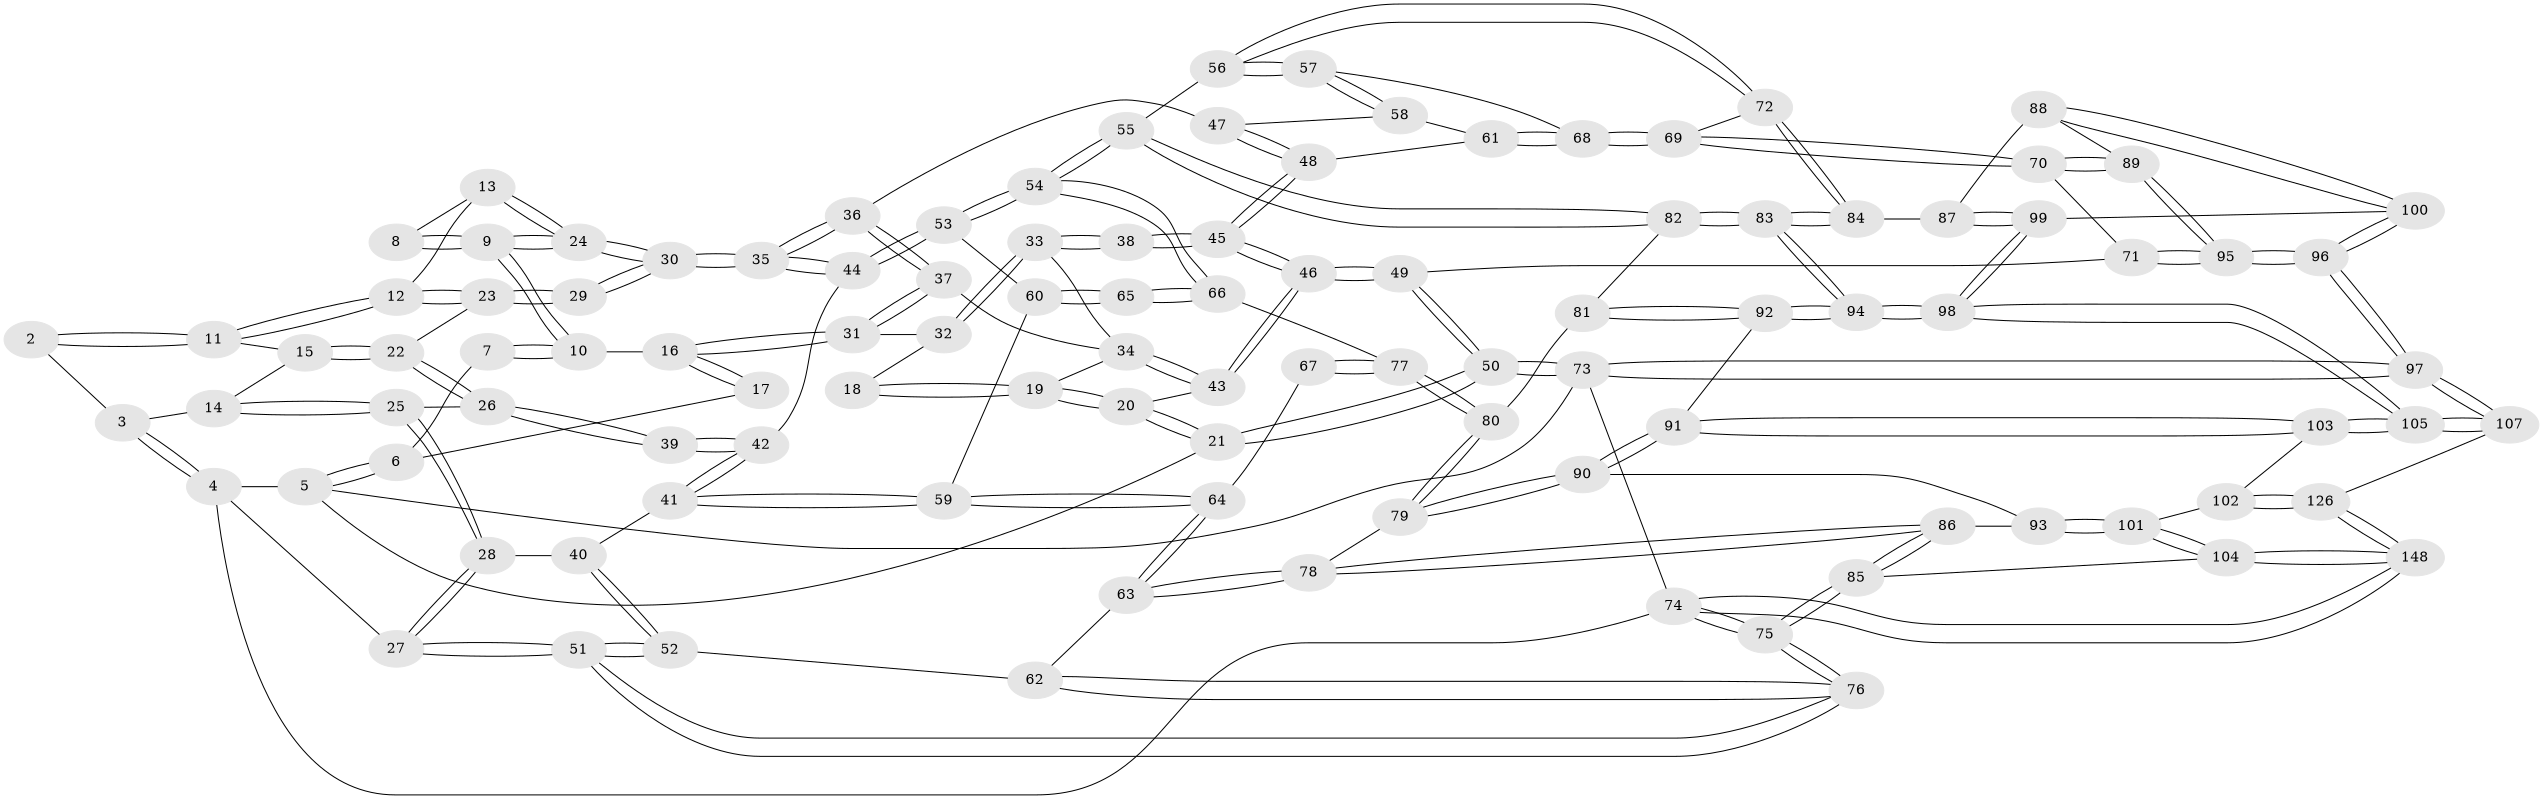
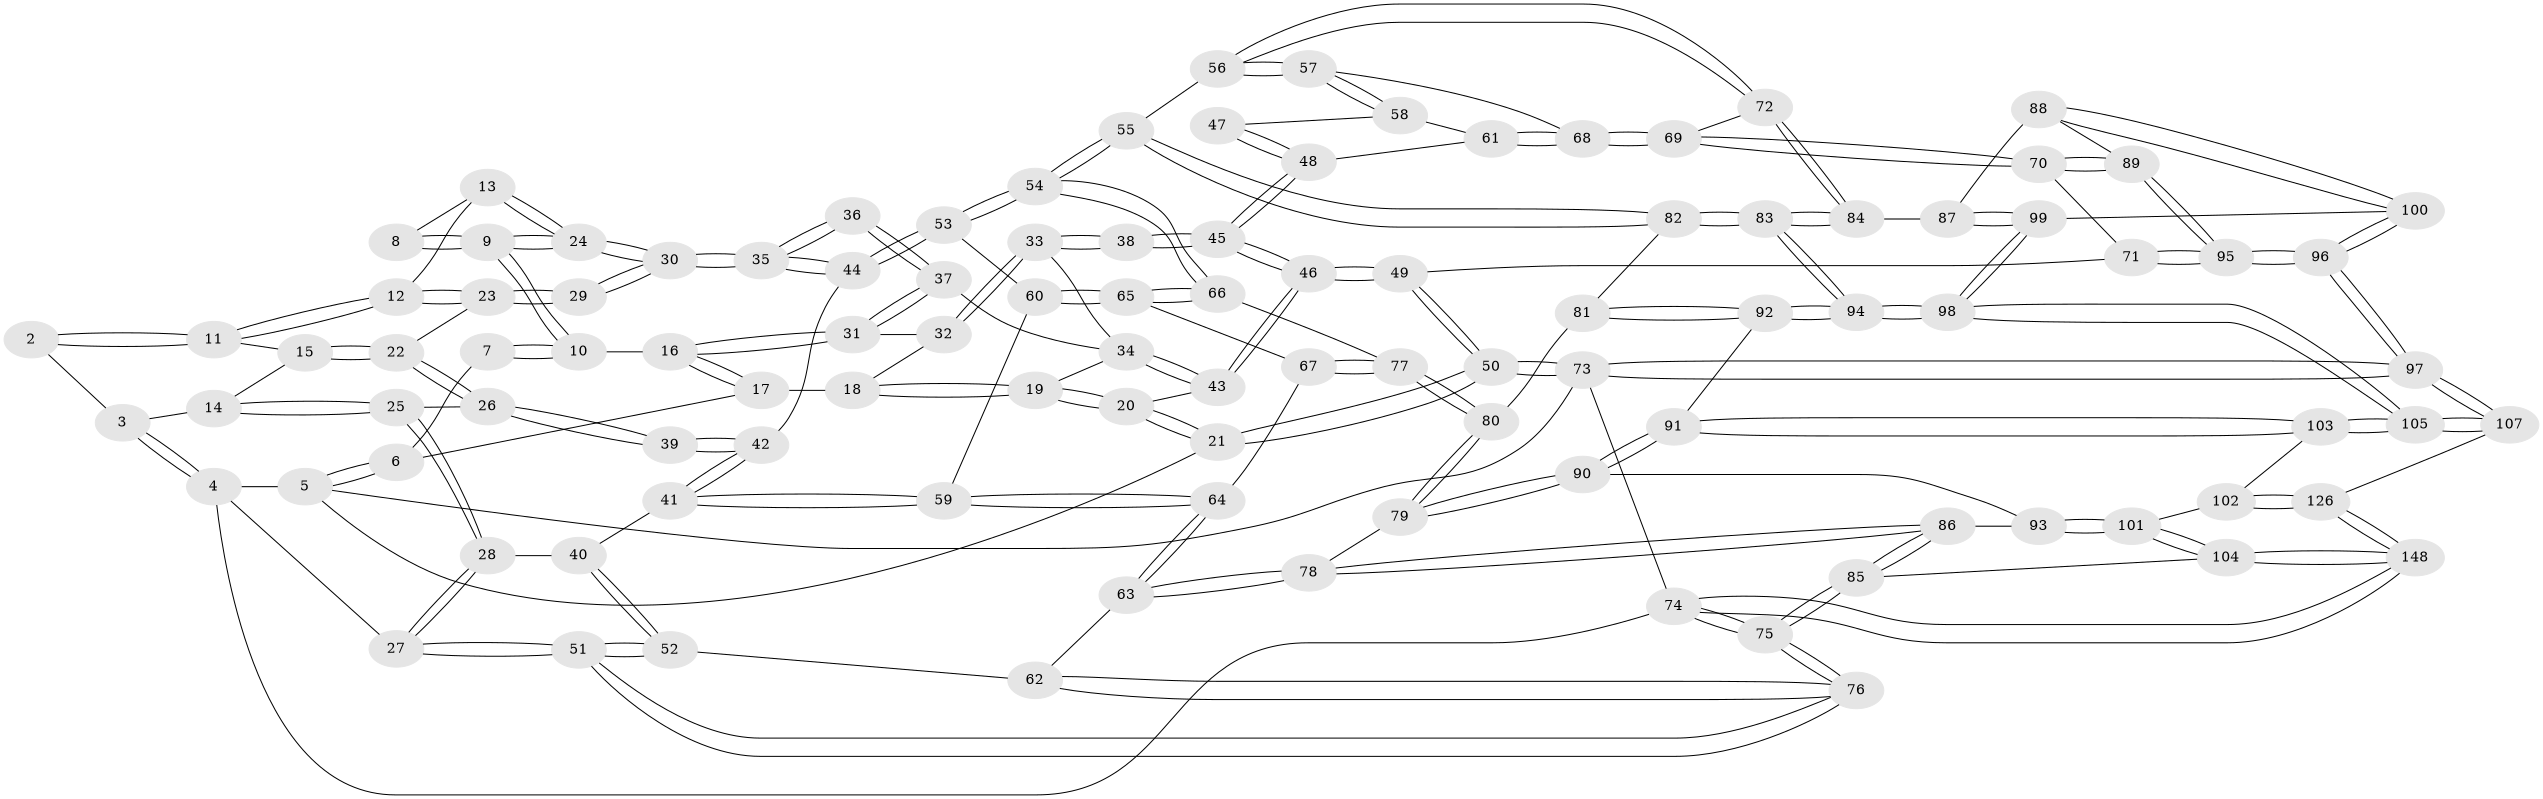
  graph {
    rankdir=LR
    node [color=gray90 style=filled]
    2
    3
    11
    8
    9
    13
    4
    14
    12
    15
    5
    27
    74
    25
    6
    21
    73
    28
    51
    75
    n21 [label=148]
    7
    17
    50
    97
    10
    18
    16
    24
    30
    31
    23
    22
    29
    26
    32
    37
    19
    20
    34
    33
    43
    46
    39
    35
    40
    42
    52
    76
    41
    36
    44
    38
    45
    47
    53
    48
    58
    59
    62
    60
    64
    49
    54
    61
    71
    68
    95
    63
    55
    66
    65
    56
    82
    77
    57
    72
    83
    84
    69
    67
    78
    79
    86
    80
    70
    89
    96
    87
    107
    85
    104
    81
    90
    93
    91
    92
    94
    98
    88
    99
    101
    100
    103
    105
    102
    n107 [label=126]
    2 -- 3
    2 -- 11
    2 -- 11
    3 -- 4
    3 -- 4
    3 -- 14
    11 -- 12
    11 -- 12
    11 -- 15
    8 -- 9
    8 -- 9
    8 -- 13
    9 -- 10
    9 -- 10
    9 -- 24
    9 -- 24
    13 -- 24
    13 -- 24
    4 -- 5
    4 -- 27
    4 -- 74
    14 -- 15
    14 -- 25
    14 -- 25
    12 -- 13
    12 -- 23
    12 -- 23
    15 -- 22
    15 -- 22
    5 -- 6
    5 -- 6
    5 -- 21
    5 -- 73
    27 -- 28
    27 -- 28
    27 -- 51
    27 -- 51
    74 -- 75
    74 -- 75
    74 -- n21
    74 -- n21
    25 -- 28
    25 -- 28
    25 -- 26
    6 -- 7
    6 -- 17
    21 -- 50
    21 -- 50
    73 -- 74
    73 -- 97
    73 -- 97
    28 -- 40
    51 -- 52
    51 -- 52
    51 -- 76
    51 -- 76
    75 -- 76
    75 -- 76
    75 -- 85
    75 -- 85
    7 -- 10
    7 -- 10
+   17 -- 18
    50 -- 73
    50 -- 73
    97 -- 107
    97 -- 107
    10 -- 16
    18 -- 32
    18 -- 19
    18 -- 19
    16 -- 17
    16 -- 17
    16 -- 31
    16 -- 31
    24 -- 30
    24 -- 30
    30 -- 35
    30 -- 35
    31 -- 32
    31 -- 37
    31 -- 37
    23 -- 29
    23 -- 29
    22 -- 23
    22 -- 26
    22 -- 26
    29 -- 30
    29 -- 30
    26 -- 39
    26 -- 39
    32 -- 33
    32 -- 33
    37 -- 34
    19 -- 20
    19 -- 20
    19 -- 34
    20 -- 21
    20 -- 21
    20 -- 43
    34 -- 43
    34 -- 43
    33 -- 34
    33 -- 38
    33 -- 38
    43 -- 46
    43 -- 46
    46 -- 49
    46 -- 49
    39 -- 42
    39 -- 42
    35 -- 36
    35 -- 36
    35 -- 44
    35 -- 44
    40 -- 52
    40 -- 52
    40 -- 41
    42 -- 44
    52 -- 62
    41 -- 42
    41 -- 42
    41 -- 59
    41 -- 59
    36 -- 37
    36 -- 37
-   36 -- 47
    44 -- 53
    44 -- 53
    38 -- 45
    38 -- 45
    45 -- 46
    45 -- 46
    45 -- 48
    45 -- 48
    47 -- 48
    47 -- 48
    47 -- 58
    53 -- 60
    53 -- 54
    53 -- 54
    48 -- 61
    58 -- 61
    59 -- 60
    59 -- 64
    59 -- 64
    62 -- 76
    62 -- 76
    62 -- 63
    60 -- 65
    60 -- 65
    64 -- 67
    49 -- 50
    49 -- 50
    49 -- 71
    54 -- 55
    54 -- 55
    54 -- 66
    54 -- 66
    61 -- 68
    61 -- 68
    71 -- 95
    71 -- 95
    68 -- 69
    68 -- 69
    95 -- 96
    95 -- 96
    63 -- 64
    63 -- 64
    63 -- 78
    63 -- 78
    55 -- 56
    55 -- 82
    55 -- 82
    66 -- 77
    65 -- 66
    65 -- 66
+   65 -- 67
    56 -- 57
    56 -- 57
    56 -- 72
    56 -- 72
    82 -- 83
    82 -- 83
    77 -- 80
    77 -- 80
    57 -- 58
    57 -- 58
    57 -- 68
    72 -- 84
    72 -- 84
    83 -- 84
    83 -- 84
    83 -- 94
    83 -- 94
    84 -- 87
    69 -- 72
    69 -- 70
    69 -- 70
    67 -- 77
    67 -- 77
    78 -- 79
    78 -- 86
    78 -- 86
    79 -- 80
    79 -- 80
    79 -- 90
    79 -- 90
    86 -- 93
    80 -- 81
    70 -- 71
    70 -- 89
    70 -- 89
    89 -- 95
    89 -- 95
    96 -- 97
    96 -- 97
    96 -- 100
    96 -- 100
    87 -- 88
    87 -- 99
    87 -- 99
    85 -- 86
    85 -- 86
    85 -- 104
    104 -- n21
    104 -- n21
    81 -- 82
    81 -- 92
    81 -- 92
    90 -- 93
    90 -- 91
    90 -- 91
    93 -- 101
    93 -- 101
    91 -- 92
    91 -- 103
    91 -- 103
    92 -- 94
    92 -- 94
    94 -- 98
    94 -- 98
    98 -- 99
    98 -- 99
    98 -- 105
    98 -- 105
    88 -- 89
    88 -- 100
    88 -- 100
    99 -- 100
    101 -- 104
    101 -- 104
    101 -- 102
    103 -- 105
    103 -- 105
    105 -- 107
    105 -- 107
    102 -- 103
    102 -- n107
    102 -- n107
    n107 -- n21
    n107 -- n21
    n107 -- 107
  }
